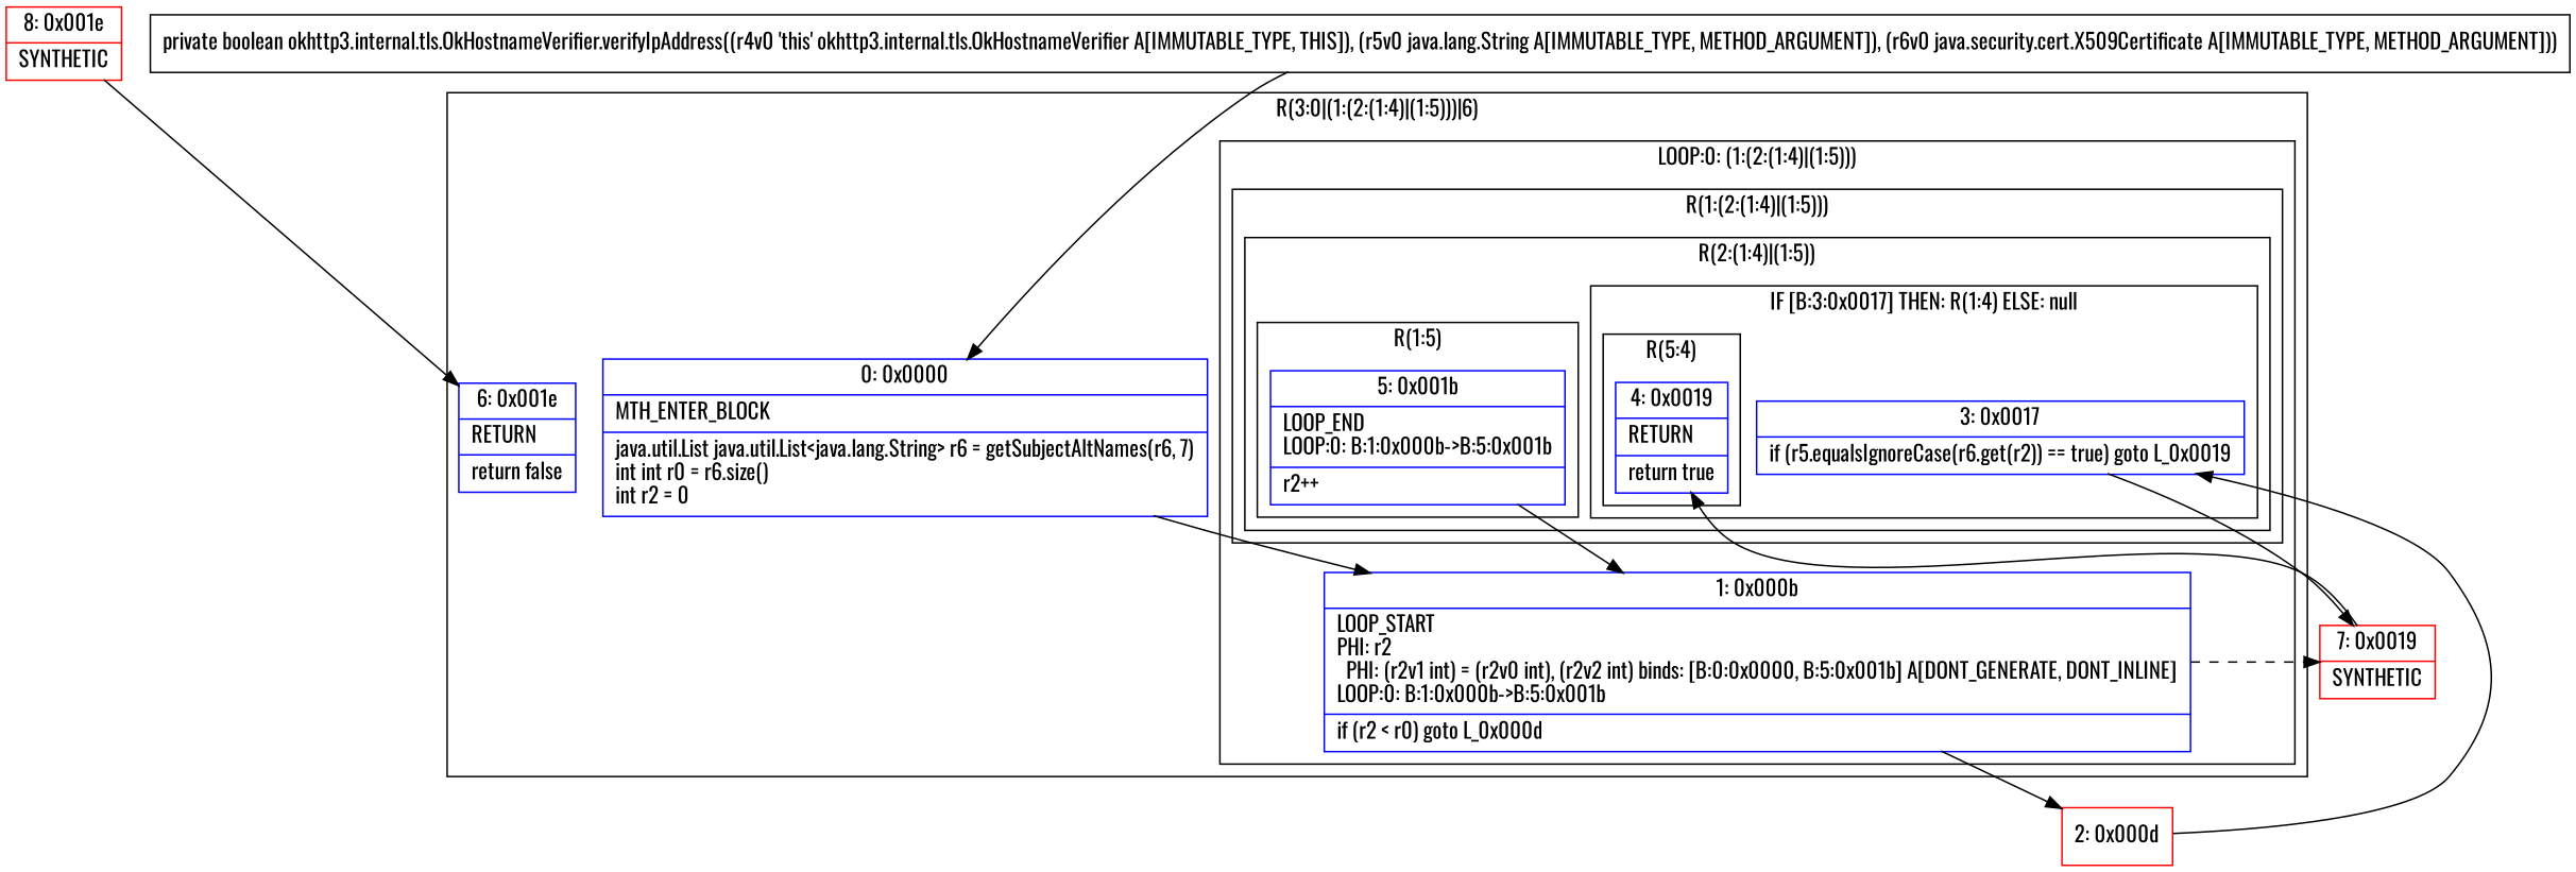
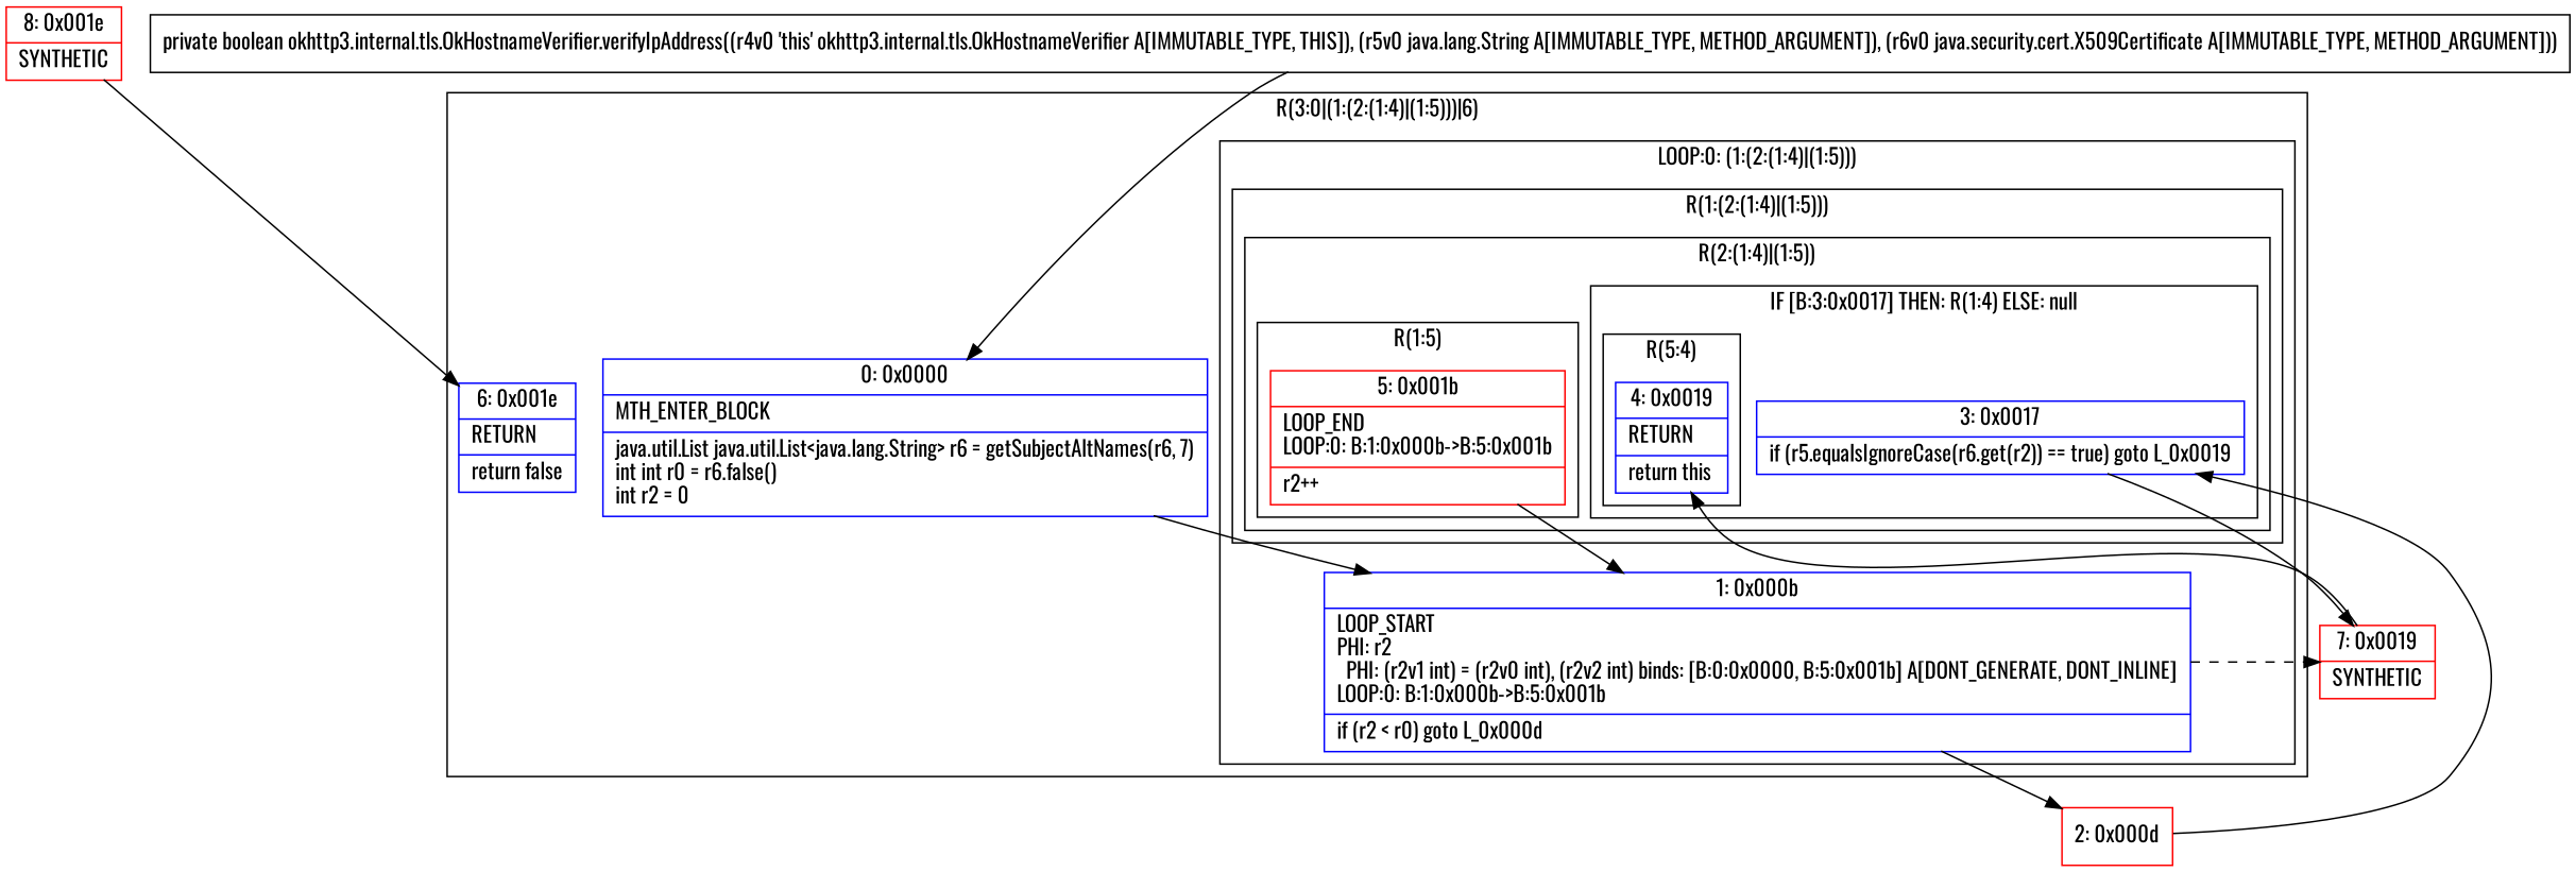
  digraph {
    fontname=Oswald
    node [color=blue fontname=Oswald shape=record]
    edge [fontname=Oswald]
-   n1 [label="{4\:\ 0x0019|RETURN\l|return true\l}"]
+   n1 [label="{4\:\ 0x0019|RETURN\l|return this\l}"]
    n2 [label="{3\:\ 0x0017|if (r5.equalsIgnoreCase(r6.get(r2)) == true) goto L_0x0019\l}"]
-   n3 [label="{5\:\ 0x001b|LOOP_END\lLOOP:0: B:1:0x000b\-\>B:5:0x001b\l|r2++\l}"]
+   n3 [color=red label="{5\:\ 0x001b|LOOP_END\lLOOP:0: B:1:0x000b\-\>B:5:0x001b\l|r2++\l}"]
    n4 [label="{1\:\ 0x000b|LOOP_START\lPHI: r2 \l  PHI: (r2v1 int) = (r2v0 int), (r2v2 int) binds: [B:0:0x0000, B:5:0x001b] A[DONT_GENERATE, DONT_INLINE]\lLOOP:0: B:1:0x000b\-\>B:5:0x001b\l|if (r2 \< r0) goto L_0x000d\l}"]
-   n5 [label="{0\:\ 0x0000|MTH_ENTER_BLOCK\l|java.util.List java.util.List\<java.lang.String\> r6 = getSubjectAltNames(r6, 7)\lint int r0 = r6.size()\lint r2 = 0\l}"]
+   n5 [label="{0\:\ 0x0000|MTH_ENTER_BLOCK\l|java.util.List java.util.List\<java.lang.String\> r6 = getSubjectAltNames(r6, 7)\lint int r0 = r6.false()\lint r2 = 0\l}"]
    n6 [label="{6\:\ 0x001e|RETURN\l|return false\l}"]
    n7 [color=red label="{7\:\ 0x0019|SYNTHETIC\l}"]
    n8 [color=red label="{2\:\ 0x000d}"]
    n9 [color=red label="{8\:\ 0x001e|SYNTHETIC\l}"]
    n10 [label="{private boolean okhttp3.internal.tls.OkHostnameVerifier.verifyIpAddress((r4v0 'this' okhttp3.internal.tls.OkHostnameVerifier A[IMMUTABLE_TYPE, THIS]), (r5v0 java.lang.String A[IMMUTABLE_TYPE, METHOD_ARGUMENT]), (r6v0 java.security.cert.X509Certificate A[IMMUTABLE_TYPE, METHOD_ARGUMENT])) }" color=""]
    subgraph cluster_1 {
      label="R(3:0|(1:(2:(1:4)|(1:5)))|6)"
      n5
      n6
      subgraph cluster_2 {
        label="LOOP:0: (1:(2:(1:4)|(1:5)))"
        n4
        subgraph cluster_3 {
          label="R(1:(2:(1:4)|(1:5)))"
          subgraph cluster_4 {
            label="R(2:(1:4)|(1:5))"
            subgraph cluster_5 {
              label="IF [B:3:0x0017] THEN: R(1:4) ELSE: null"
              n2
              subgraph cluster_6 {
                label="R(5:4)"
                n1
              }
            }
            subgraph cluster_7 {
              label="R(1:5)"
              n3
            }
          }
        }
      }
    }
    n2 -> n7
    n3 -> n4
    n4 -> n7 [style=dashed]
    n4 -> n8
    n5 -> n4
    n7 -> n1
    n8 -> n2
    n9 -> n6
    n10 -> n5
  }
